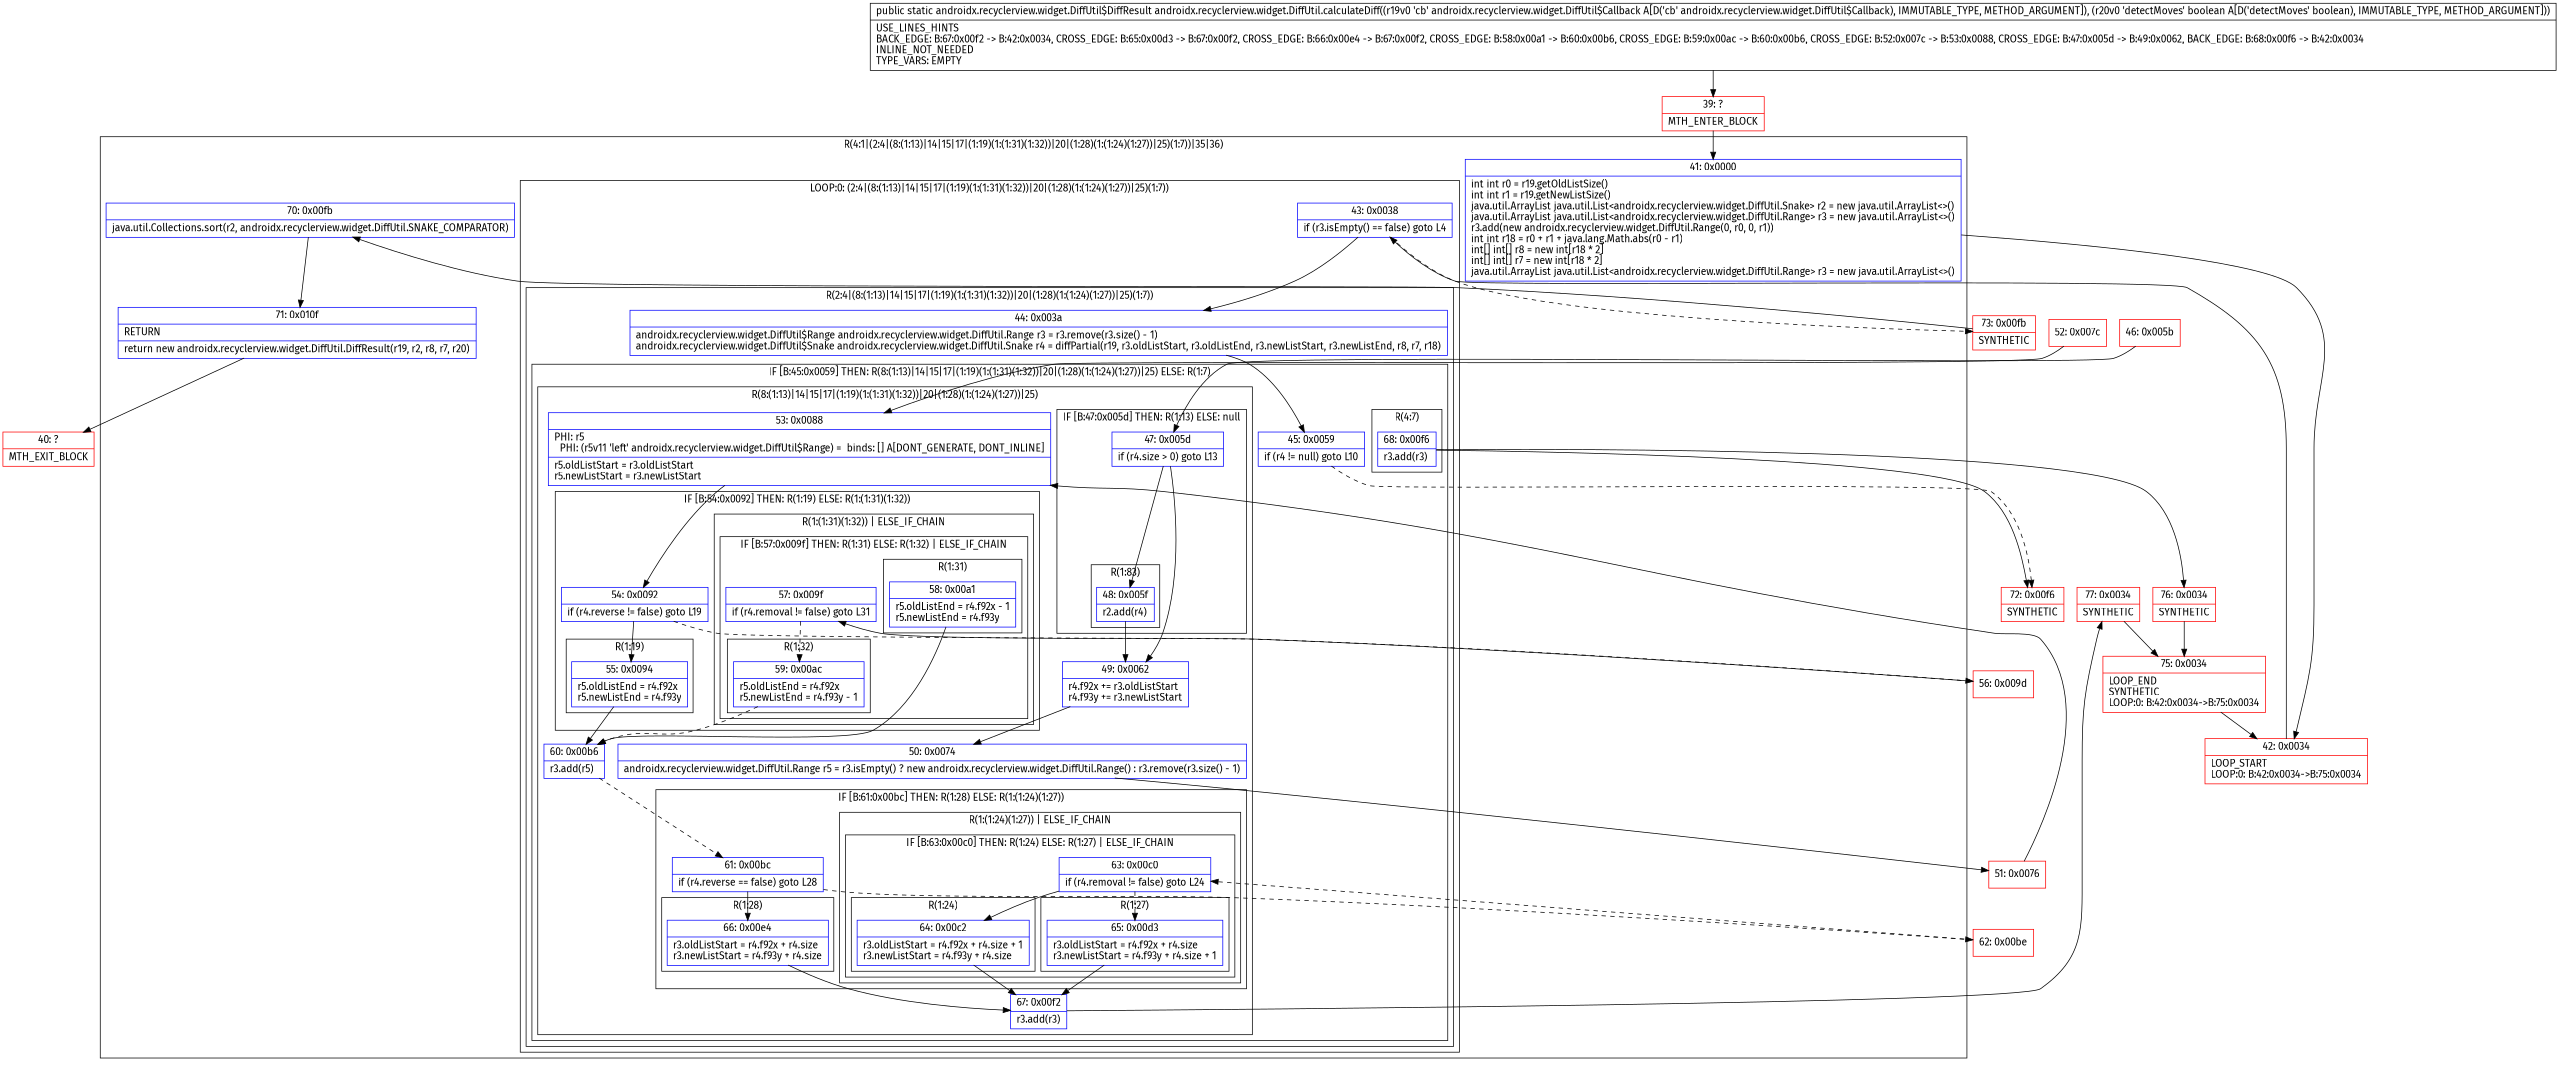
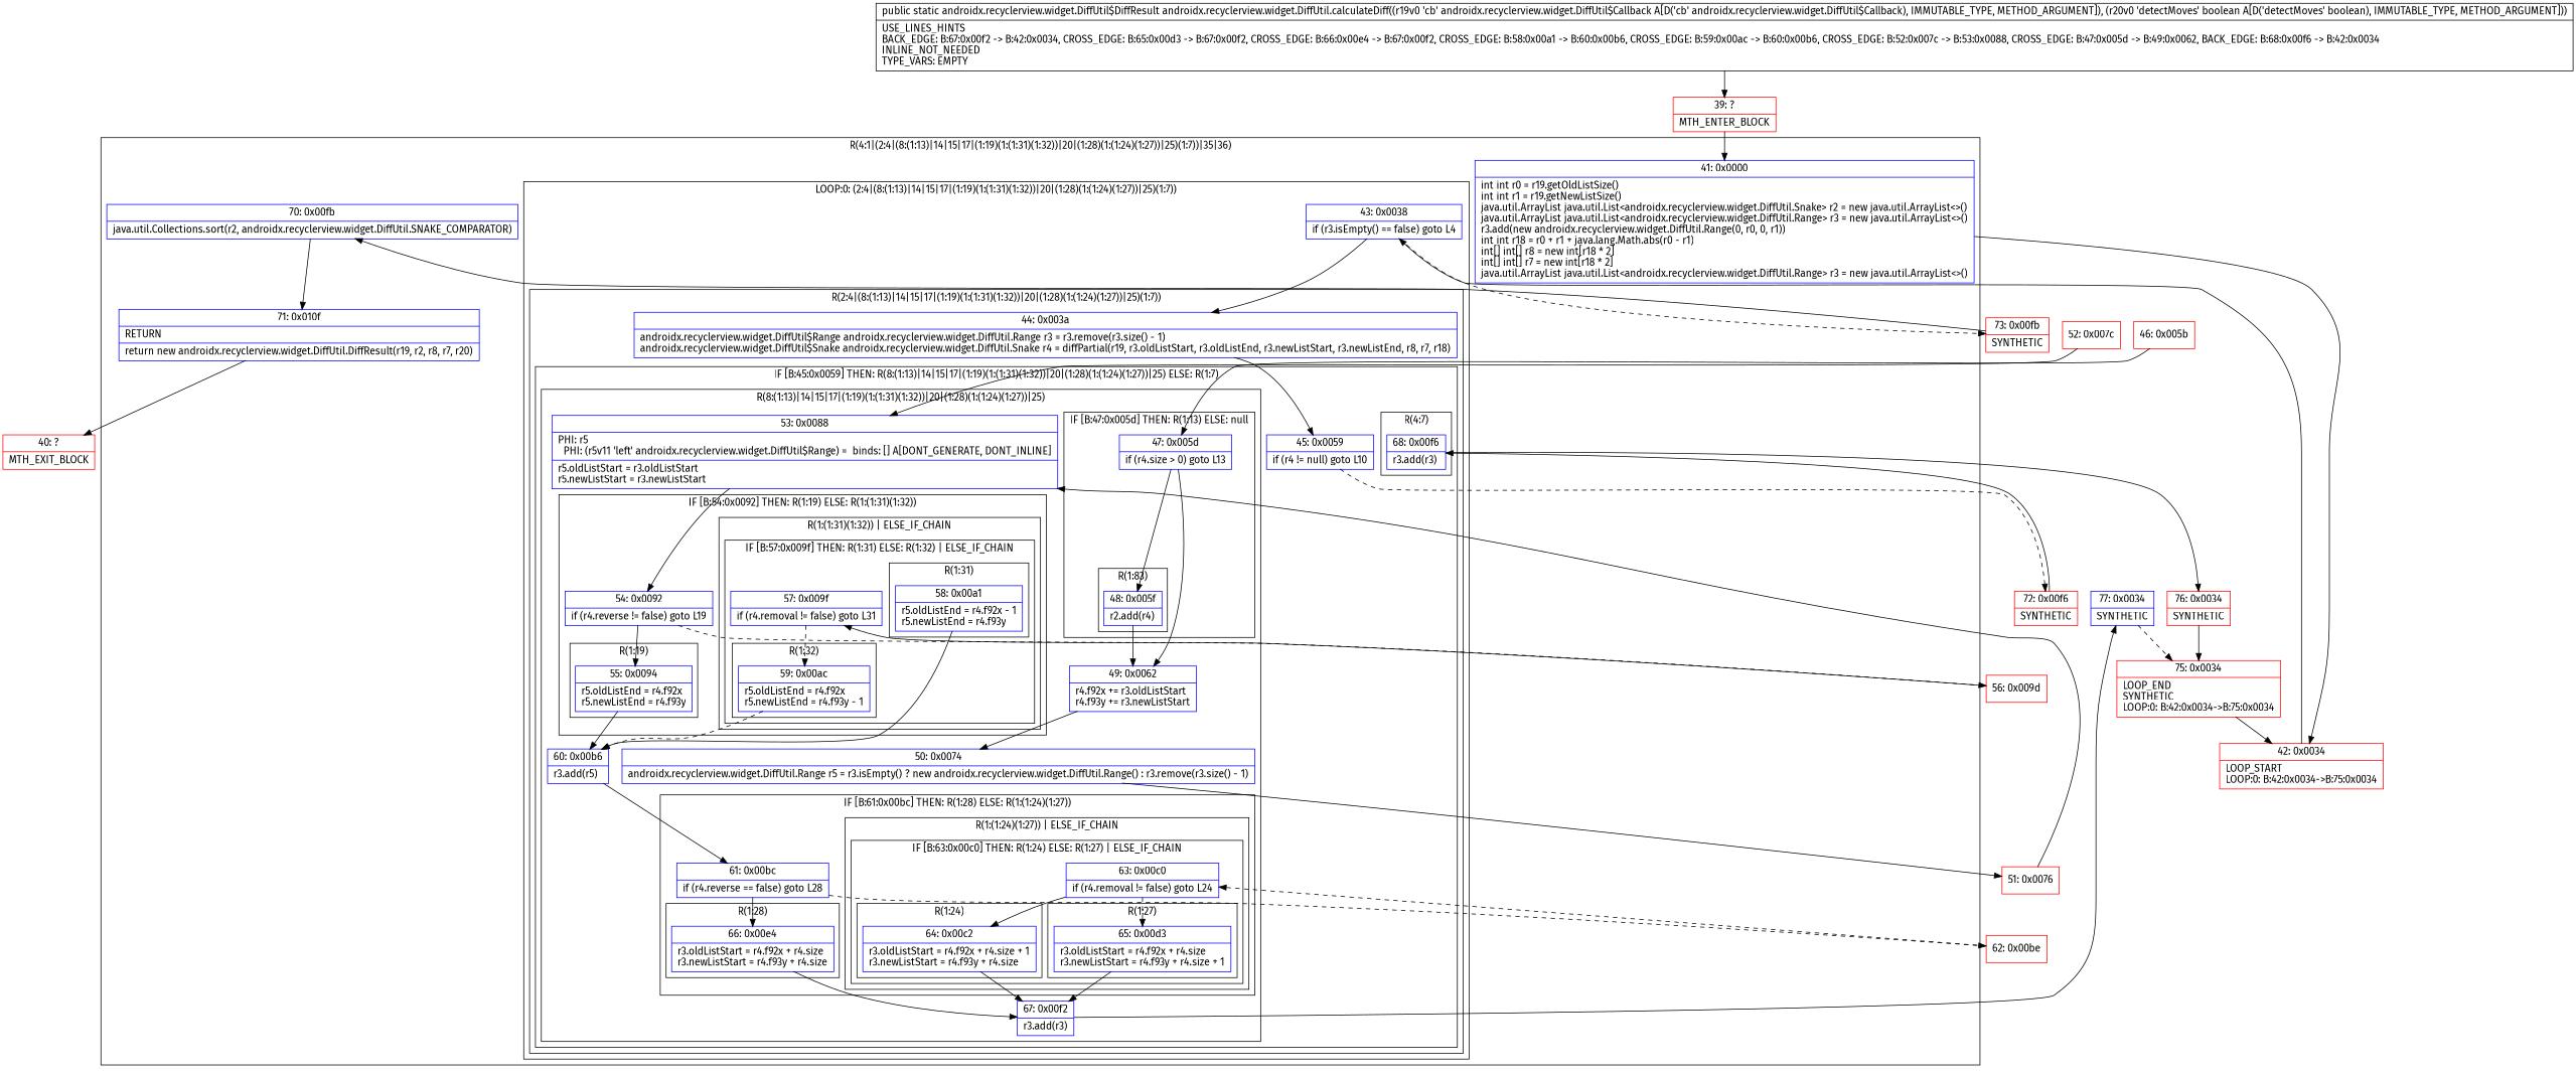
  digraph {
    fontname="Fira Sans"
    node [color=blue fontname="Fira Sans" shape=record]
    edge [fontname="Fira Sans"]
    n1 [label="{48\:\ 0x005f|r2.add(r4)\l}"]
    n2 [label="{47\:\ 0x005d|if (r4.size \> 0) goto L13\l}"]
    n3 [label="{55\:\ 0x0094|r5.oldListEnd = r4.f92x\lr5.newListEnd = r4.f93y\l}"]
    n4 [label="{58\:\ 0x00a1|r5.oldListEnd = r4.f92x \- 1\lr5.newListEnd = r4.f93y\l}"]
    n5 [label="{59\:\ 0x00ac|r5.oldListEnd = r4.f92x\lr5.newListEnd = r4.f93y \- 1\l}"]
    n6 [label="{57\:\ 0x009f|if (r4.removal != false) goto L31\l}"]
    n7 [label="{54\:\ 0x0092|if (r4.reverse != false) goto L19\l}"]
    n8 [label="{66\:\ 0x00e4|r3.oldListStart = r4.f92x + r4.size\lr3.newListStart = r4.f93y + r4.size\l}"]
    n9 [label="{64\:\ 0x00c2|r3.oldListStart = r4.f92x + r4.size + 1\lr3.newListStart = r4.f93y + r4.size\l}"]
    n10 [label="{65\:\ 0x00d3|r3.oldListStart = r4.f92x + r4.size\lr3.newListStart = r4.f93y + r4.size + 1\l}"]
    n11 [label="{63\:\ 0x00c0|if (r4.removal != false) goto L24\l}"]
    n12 [label="{61\:\ 0x00bc|if (r4.reverse == false) goto L28\l}"]
    n13 [label="{49\:\ 0x0062|r4.f92x += r3.oldListStart\lr4.f93y += r3.newListStart\l}"]
    n14 [label="{50\:\ 0x0074|androidx.recyclerview.widget.DiffUtil.Range r5 = r3.isEmpty() ? new androidx.recyclerview.widget.DiffUtil.Range() : r3.remove(r3.size() \- 1)\l}"]
    n15 [label="{53\:\ 0x0088|PHI: r5 \l  PHI: (r5v11 'left' androidx.recyclerview.widget.DiffUtil$Range) =  binds: [] A[DONT_GENERATE, DONT_INLINE]\l|r5.oldListStart = r3.oldListStart\lr5.newListStart = r3.newListStart\l}"]
    n16 [label="{60\:\ 0x00b6|r3.add(r5)\l}"]
    n17 [label="{67\:\ 0x00f2|r3.add(r3)\l}"]
    n18 [label="{68\:\ 0x00f6|r3.add(r3)\l}"]
    n19 [label="{45\:\ 0x0059|if (r4 != null) goto L10\l}"]
    n20 [label="{44\:\ 0x003a|androidx.recyclerview.widget.DiffUtil$Range androidx.recyclerview.widget.DiffUtil.Range r3 = r3.remove(r3.size() \- 1)\landroidx.recyclerview.widget.DiffUtil$Snake androidx.recyclerview.widget.DiffUtil.Snake r4 = diffPartial(r19, r3.oldListStart, r3.oldListEnd, r3.newListStart, r3.newListEnd, r8, r7, r18)\l}"]
    n21 [label="{43\:\ 0x0038|if (r3.isEmpty() == false) goto L4\l}"]
    n22 [label="{41\:\ 0x0000|int int r0 = r19.getOldListSize()\lint int r1 = r19.getNewListSize()\ljava.util.ArrayList java.util.List\<androidx.recyclerview.widget.DiffUtil.Snake\> r2 = new java.util.ArrayList\<\>()\ljava.util.ArrayList java.util.List\<androidx.recyclerview.widget.DiffUtil.Range\> r3 = new java.util.ArrayList\<\>()\lr3.add(new androidx.recyclerview.widget.DiffUtil.Range(0, r0, 0, r1))\lint int r18 = r0 + r1 + java.lang.Math.abs(r0 \- r1)\lint[] int[] r8 = new int[r18 * 2]\lint[] int[] r7 = new int[r18 * 2]\ljava.util.ArrayList java.util.List\<androidx.recyclerview.widget.DiffUtil.Range\> r3 = new java.util.ArrayList\<\>()\l}"]
    n23 [label="{70\:\ 0x00fb|java.util.Collections.sort(r2, androidx.recyclerview.widget.DiffUtil.SNAKE_COMPARATOR)\l}"]
    n24 [label="{71\:\ 0x010f|RETURN\l|return new androidx.recyclerview.widget.DiffUtil.DiffResult(r19, r2, r8, r7, r20)\l}"]
    n25 [color=red label="{56\:\ 0x009d}"]
    n26 [color=red label="{62\:\ 0x00be}"]
    n27 [color=red label="{51\:\ 0x0076}"]
-   n28 [color=red label="{77\:\ 0x0034|SYNTHETIC\l}"]
+   n28 [label="{77\:\ 0x0034|SYNTHETIC\l}"]
    n29 [color=red label="{76\:\ 0x0034|SYNTHETIC\l}"]
    n30 [color=red label="{72\:\ 0x00f6|SYNTHETIC\l}"]
    n31 [color=red label="{73\:\ 0x00fb|SYNTHETIC\l}"]
    n32 [color=red label="{42\:\ 0x0034|LOOP_START\lLOOP:0: B:42:0x0034\-\>B:75:0x0034\l}"]
    n33 [color=red label="{40\:\ ?|MTH_EXIT_BLOCK\l}"]
    n34 [color=red label="{52\:\ 0x007c}"]
    n35 [color=red label="{75\:\ 0x0034|LOOP_END\lSYNTHETIC\lLOOP:0: B:42:0x0034\-\>B:75:0x0034\l}"]
    n36 [color=red label="{39\:\ ?|MTH_ENTER_BLOCK\l}"]
    n37 [color=red label="{46\:\ 0x005b}"]
    n38 [label="{public static androidx.recyclerview.widget.DiffUtil$DiffResult androidx.recyclerview.widget.DiffUtil.calculateDiff((r19v0 'cb' androidx.recyclerview.widget.DiffUtil$Callback A[D('cb' androidx.recyclerview.widget.DiffUtil$Callback), IMMUTABLE_TYPE, METHOD_ARGUMENT]), (r20v0 'detectMoves' boolean A[D('detectMoves' boolean), IMMUTABLE_TYPE, METHOD_ARGUMENT]))  | USE_LINES_HINTS\lBACK_EDGE: B:67:0x00f2 \-\> B:42:0x0034, CROSS_EDGE: B:65:0x00d3 \-\> B:67:0x00f2, CROSS_EDGE: B:66:0x00e4 \-\> B:67:0x00f2, CROSS_EDGE: B:58:0x00a1 \-\> B:60:0x00b6, CROSS_EDGE: B:59:0x00ac \-\> B:60:0x00b6, CROSS_EDGE: B:52:0x007c \-\> B:53:0x0088, CROSS_EDGE: B:47:0x005d \-\> B:49:0x0062, BACK_EDGE: B:68:0x00f6 \-\> B:42:0x0034\lINLINE_NOT_NEEDED\lTYPE_VARS: EMPTY\l}" color=""]
    subgraph cluster_1 {
      label="R(4:1|(2:4|(8:(1:13)|14|15|17|(1:19)(1:(1:31)(1:32))|20|(1:28)(1:(1:24)(1:27))|25)(1:7))|35|36)"
      n22
      n23
      n24
      subgraph cluster_2 {
        label="LOOP:0: (2:4|(8:(1:13)|14|15|17|(1:19)(1:(1:31)(1:32))|20|(1:28)(1:(1:24)(1:27))|25)(1:7))"
        n21
        subgraph cluster_3 {
          label="R(2:4|(8:(1:13)|14|15|17|(1:19)(1:(1:31)(1:32))|20|(1:28)(1:(1:24)(1:27))|25)(1:7))"
          n20
          subgraph cluster_4 {
            label="IF [B:45:0x0059] THEN: R(8:(1:13)|14|15|17|(1:19)(1:(1:31)(1:32))|20|(1:28)(1:(1:24)(1:27))|25) ELSE: R(1:7)"
            n19
            subgraph cluster_5 {
              label="R(8:(1:13)|14|15|17|(1:19)(1:(1:31)(1:32))|20|(1:28)(1:(1:24)(1:27))|25)"
              n13
              n14
              n15
              n16
              n17
              subgraph cluster_6 {
                label="IF [B:47:0x005d] THEN: R(1:13) ELSE: null"
                n2
                subgraph cluster_7 {
                  label="R(1:83)"
                  n1
                }
              }
              subgraph cluster_8 {
                label="IF [B:54:0x0092] THEN: R(1:19) ELSE: R(1:(1:31)(1:32))"
                n7
                subgraph cluster_9 {
                  label="R(1:19)"
                  n3
                }
                subgraph cluster_10 {
                  label="R(1:(1:31)(1:32)) | ELSE_IF_CHAIN\l"
                  subgraph cluster_11 {
                    label="IF [B:57:0x009f] THEN: R(1:31) ELSE: R(1:32) | ELSE_IF_CHAIN\l"
                    n6
                    subgraph cluster_12 {
                      label="R(1:31)"
                      n4
                    }
                    subgraph cluster_13 {
                      label="R(1:32)"
                      n5
                    }
                  }
                }
              }
              subgraph cluster_14 {
                label="IF [B:61:0x00bc] THEN: R(1:28) ELSE: R(1:(1:24)(1:27))"
                n12
                subgraph cluster_15 {
                  label="R(1:28)"
                  n8
                }
                subgraph cluster_16 {
                  label="R(1:(1:24)(1:27)) | ELSE_IF_CHAIN\l"
                  subgraph cluster_17 {
                    label="IF [B:63:0x00c0] THEN: R(1:24) ELSE: R(1:27) | ELSE_IF_CHAIN\l"
                    n11
                    subgraph cluster_18 {
                      label="R(1:24)"
                      n9
                    }
                    subgraph cluster_19 {
                      label="R(1:27)"
                      n10
                    }
                  }
                }
              }
            }
            subgraph cluster_20 {
              label="R(4:7)"
              n18
            }
          }
        }
      }
    }
    n1 -> n13
    n2 -> n1
    n2 -> n13 [style=solid]
    n3 -> n16
    n4 -> n16
    n5 -> n16 [style=dashed]
    n6 -> n5 [style=dashed]
    n7 -> n3
    n7 -> n25 [style=dashed]
    n8 -> n17
    n9 -> n17
    n10 -> n17
    n11 -> n9
    n11 -> n10 [style=dashed]
    n12 -> n8
    n12 -> n26 [style=dashed]
    n13 -> n14
    n14 -> n27
    n15 -> n7
-   n16 -> n12 [style=dashed]
+   n16 -> n12
    n17 -> n28
    n18 -> n29
    n19 -> n30 [style=dashed]
    n20 -> n19
    n21 -> n20
    n21 -> n31 [style=dashed]
    n22 -> n32
    n23 -> n24
    n24 -> n33
    n25 -> n6
    n26 -> n11 [style=dashed]
    n27 -> n15
-   n28 -> n35
+   n28 -> n35 [style=dashed]
    n29 -> n35
-   n18 -> n30
+   n30 -> n18
    n31 -> n23
    n32 -> n21
    n34 -> n15
    n35 -> n32
    n36 -> n22
    n37 -> n2
    n38 -> n36
  }
